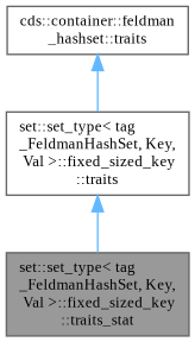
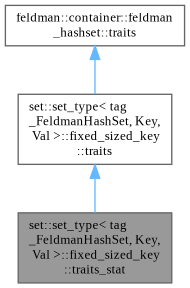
  digraph {
    fontname="Liberation Serif"
    node [color=gray40 fillcolor=white fontname="Liberation Serif" fontsize=10 shape=box style=filled]
    edge [color=steelblue1 dir=back fontname="Liberation Serif" fontsize=10 labelfontname=Helvetica labelfontsize=10 style=solid]
    n1 [fillcolor=grey60 fontcolor=black height=0.2 label="set::set_type\< tag\l_FeldmanHashSet, Key,\l Val \>::fixed_sized_key\l::traits_stat" width=0.4]
    n2 [height=0.2 label="set::set_type\< tag\l_FeldmanHashSet, Key,\l Val \>::fixed_sized_key\l::traits" width=0.4]
-   n3 [height=0.2 label="cds::container::feldman\l_hashset::traits" width=0.4]
+   n3 [height=0.2 label="feldman::container::feldman\l_hashset::traits" width=0.4]
    n2 -> n1
    n3 -> n2
  }
